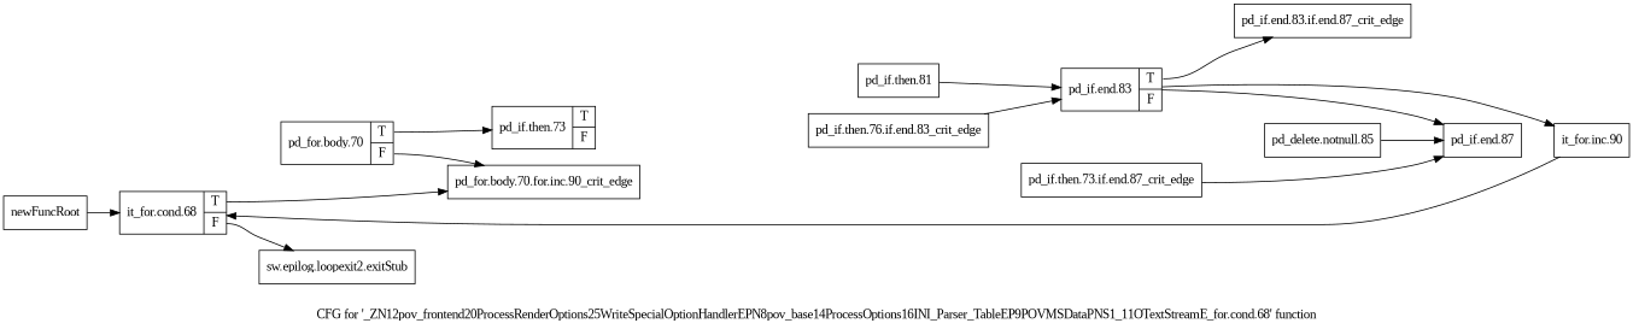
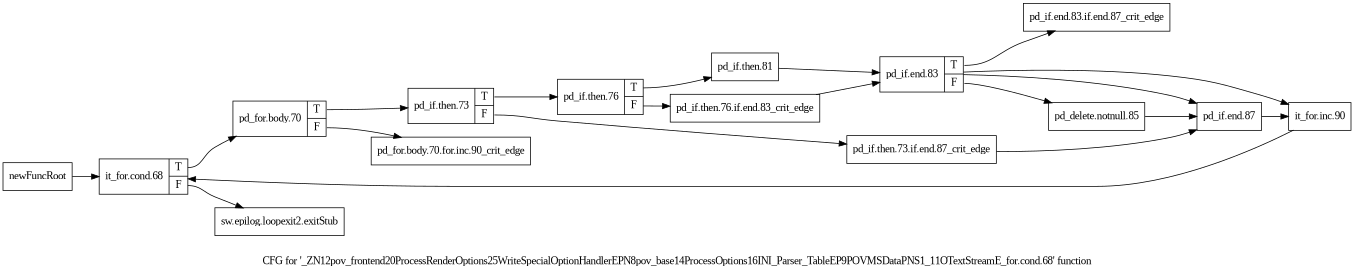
  digraph {
    fontname="Liberation Serif"
    label="CFG for '_ZN12pov_frontend20ProcessRenderOptions25WriteSpecialOptionHandlerEPN8pov_base14ProcessOptions16INI_Parser_TableEP9POVMSDataPNS1_11OTextStreamE_for.cond.68' function"
    rankdir=LR
    node [fontname="Liberation Serif" shape=record]
    edge [fontname="Liberation Serif"]
    n1 [label="{newFuncRoot}"]
    n2 [label="{it_for.cond.68|{<s0>T|<s1>F}}"]
    n3 [label="{sw.epilog.loopexit2.exitStub}"]
    n4 [label="{pd_for.body.70|{<s0>T|<s1>F}}"]
    n5 [label="{pd_if.then.73|{<s0>T|<s1>F}}"]
    n6 [label="{pd_for.body.70.for.inc.90_crit_edge}"]
+   n7 [label="{pd_if.then.76|{<s0>T|<s1>F}}"]
    n8 [label="{pd_if.then.73.if.end.87_crit_edge}"]
    n9 [label="{pd_if.then.81}"]
    n10 [label="{pd_if.then.76.if.end.83_crit_edge}"]
    n11 [label="{pd_if.end.87}"]
    n12 [label="{it_for.inc.90}"]
    n13 [label="{pd_if.end.83|{<s0>T|<s1>F}}"]
    n14 [label="{pd_if.end.83.if.end.87_crit_edge}"]
    n15 [label="{pd_delete.notnull.85}"]
    n1 -> n2
    n2 -> n3 [tailport=s1]
-   n2 -> n6 [tailport=s0]
+   n2 -> n4 [tailport=s0]
    n4 -> n5 [tailport=s0]
    n4 -> n6 [tailport=s1]
+   n5 -> n7 [tailport=s0]
+   n5 -> n8 [tailport=s1]
+   n7 -> n9 [tailport=s0]
+   n7 -> n10 [tailport=s1]
    n8 -> n11
    n9 -> n13
    n10 -> n13
+   n11 -> n12
    n12 -> n2
    n13 -> n11
    n13 -> n12
    n13 -> n14 [tailport=s0]
+   n13 -> n15 [tailport=s1]
    n15 -> n11
  }
